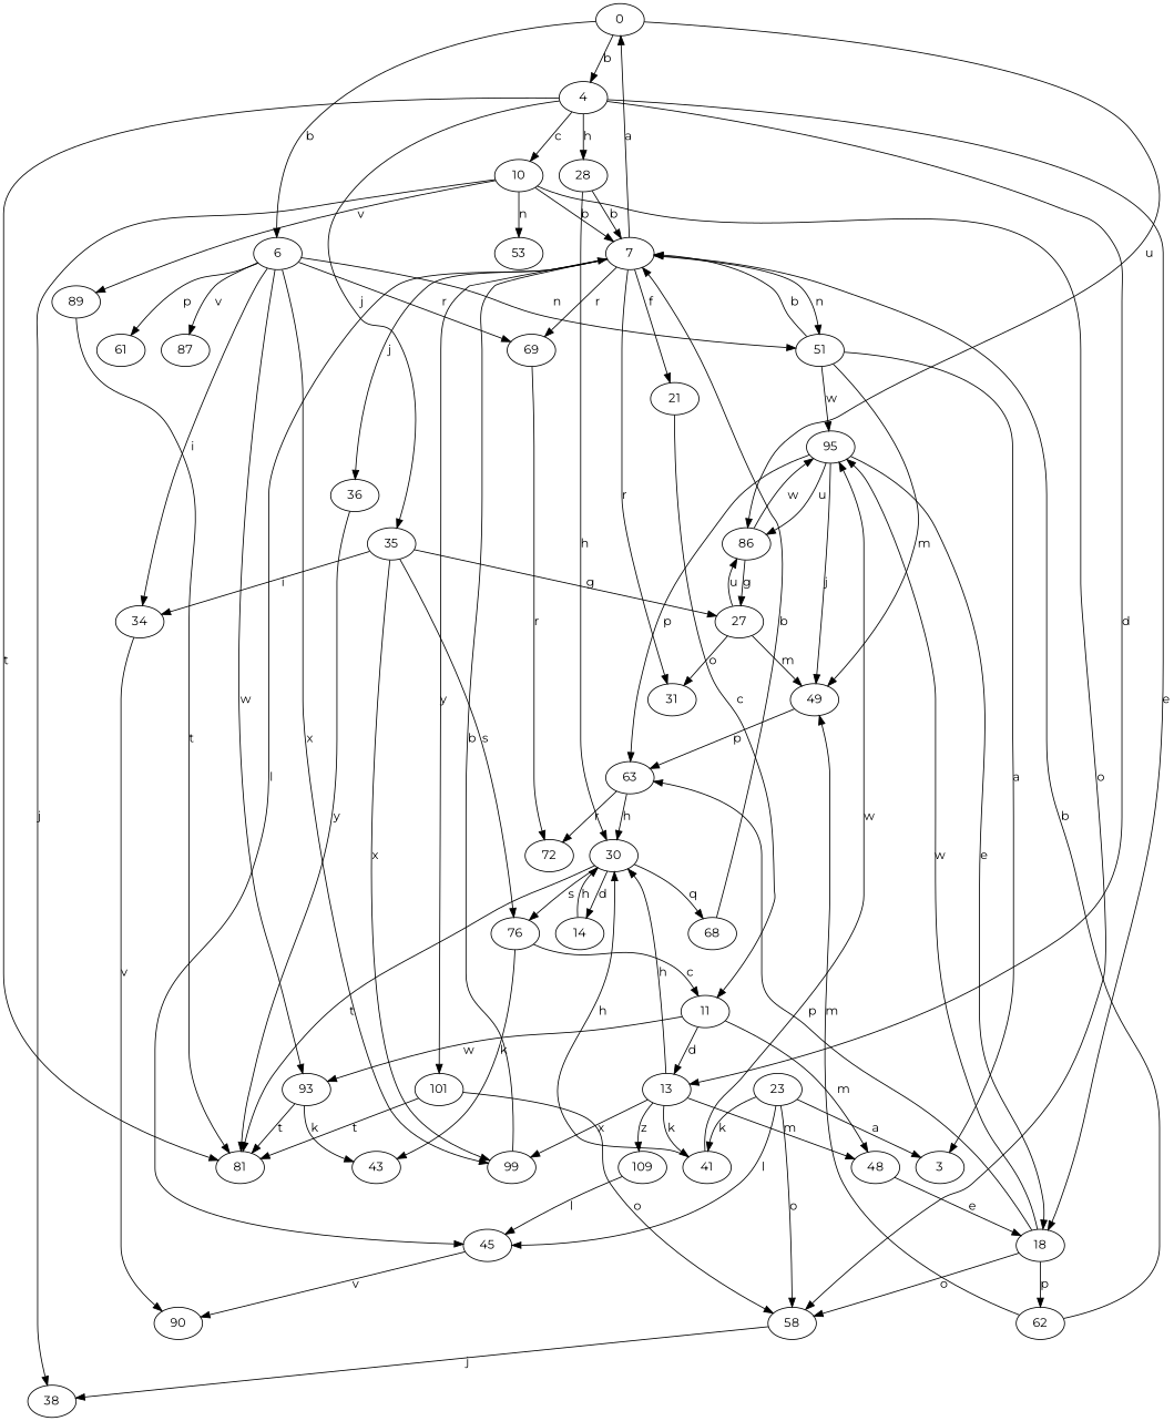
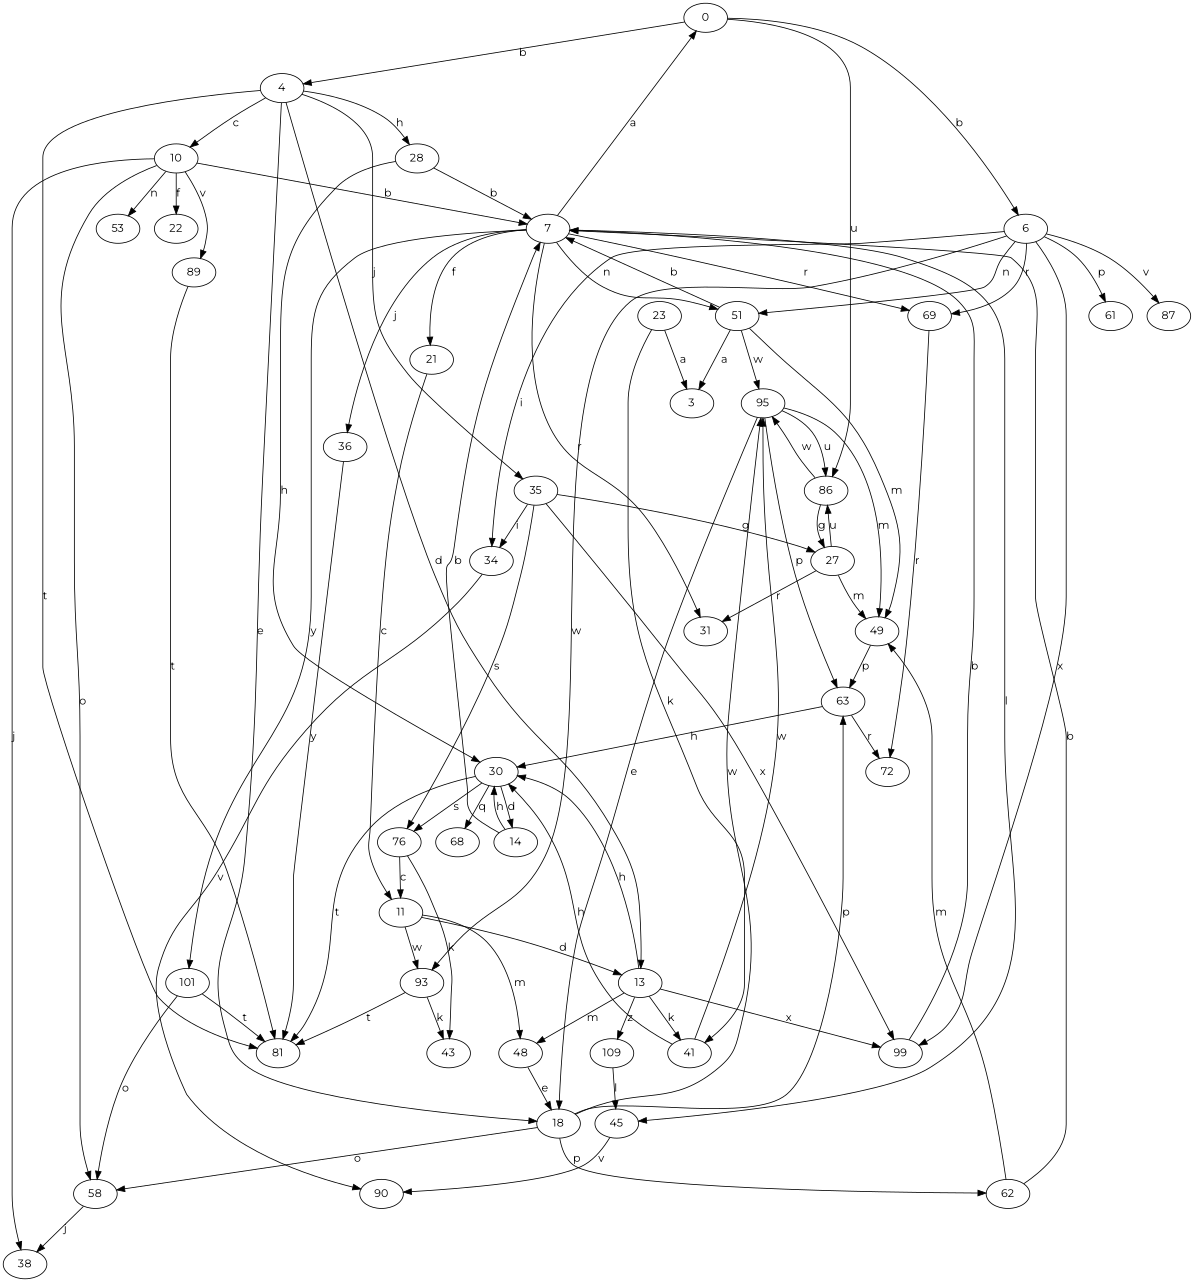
  strict digraph {
    fontname=Montserrat
    node [fontname=Montserrat]
    edge [fontname=Montserrat]
    0
    4
    6
    86
    10
    13
    18
    28
    35
    81
    34
    51
    61
    69
    87
    93
    99
    95
    27
    7
+   22
    38
    53
    58
    89
    48
    30
    41
    109
    62
    63
    76
    90
    3
    49
    72
    43
    21
    36
    45
    n41 [label=31]
    101
    11
    14
    68
    23
    0 -> 4 [label=b]
    0 -> 6 [label=b]
    0 -> 86 [label=u]
    4 -> 10 [label=c]
    4 -> 13 [label=d]
    4 -> 18 [label=e]
    4 -> 28 [label=h]
    4 -> 35 [label=j]
    4 -> 81 [label=t]
    6 -> 34 [label=i]
    6 -> 51 [label=n]
    6 -> 61 [label=p]
    6 -> 69 [label=r]
    6 -> 87 [label=v]
    6 -> 93 [label=w]
    6 -> 99 [label=x]
    86 -> 95 [label=w]
    86 -> 27 [label=g]
    10 -> 7 [label=b]
+   10 -> 22 [label=f]
    10 -> 38 [label=j]
    10 -> 53 [label=n]
    10 -> 58 [label=o]
    10 -> 89 [label=v]
    13 -> 99 [label=x]
    13 -> 48 [label=m]
    13 -> 30 [label=h]
    13 -> 41 [label=k]
    13 -> 109 [label=z]
    18 -> 95 [label=w]
    18 -> 58 [label=o]
    18 -> 62 [label=p]
    18 -> 63 [label=p]
    28 -> 7 [label=b]
    28 -> 30 [label=h]
    35 -> 34 [label=i]
    35 -> 99 [label=x]
    35 -> 27 [label=g]
    35 -> 76 [label=s]
    34 -> 90 [label=v]
    51 -> 95 [label=w]
    51 -> 7 [label=b]
    51 -> 3 [label=a]
    51 -> 49 [label=m]
    69 -> 72 [label=r]
    93 -> 81 [label=t]
    93 -> 43 [label=k]
    99 -> 7 [label=b]
    95 -> 86 [label=u]
    95 -> 18 [label=e]
    95 -> 63 [label=p]
-   95 -> 49 [label=j]
+   95 -> 49 [label=m]
    27 -> 86 [label=u]
    27 -> 49 [label=m]
-   27 -> n41 [label=o]
+   27 -> n41 [label=r]
    7 -> 0 [label=a]
    7 -> 51 [label=n]
    7 -> 69 [label=r]
    7 -> 21 [label=f]
    7 -> 36 [label=j]
    7 -> 45 [label=l]
    7 -> n41 [label=r]
    7 -> 101 [label=y]
    58 -> 38 [label=j]
    89 -> 81 [label=t]
    48 -> 18 [label=e]
    30 -> 81 [label=t]
    30 -> 76 [label=s]
    30 -> 14 [label=d]
    30 -> 68 [label=q]
    41 -> 95 [label=w]
    41 -> 30 [label=h]
    109 -> 45 [label=l]
    62 -> 7 [label=b]
    62 -> 49 [label=m]
    63 -> 30 [label=h]
    63 -> 72 [label=r]
    76 -> 43 [label=k]
    76 -> 11 [label=c]
    49 -> 63 [label=p]
    21 -> 11 [label=c]
    36 -> 81 [label=y]
    45 -> 90 [label=v]
    101 -> 81 [label=t]
    101 -> 58 [label=o]
    11 -> 13 [label=d]
    11 -> 93 [label=w]
    11 -> 48 [label=m]
    14 -> 30 [label=h]
-   68 -> 7 [label=b]
-   23 -> 58 [label=o]
+   14 -> 7 [label=b]
    23 -> 41 [label=k]
    23 -> 3 [label=a]
-   23 -> 45 [label=l]
  }
